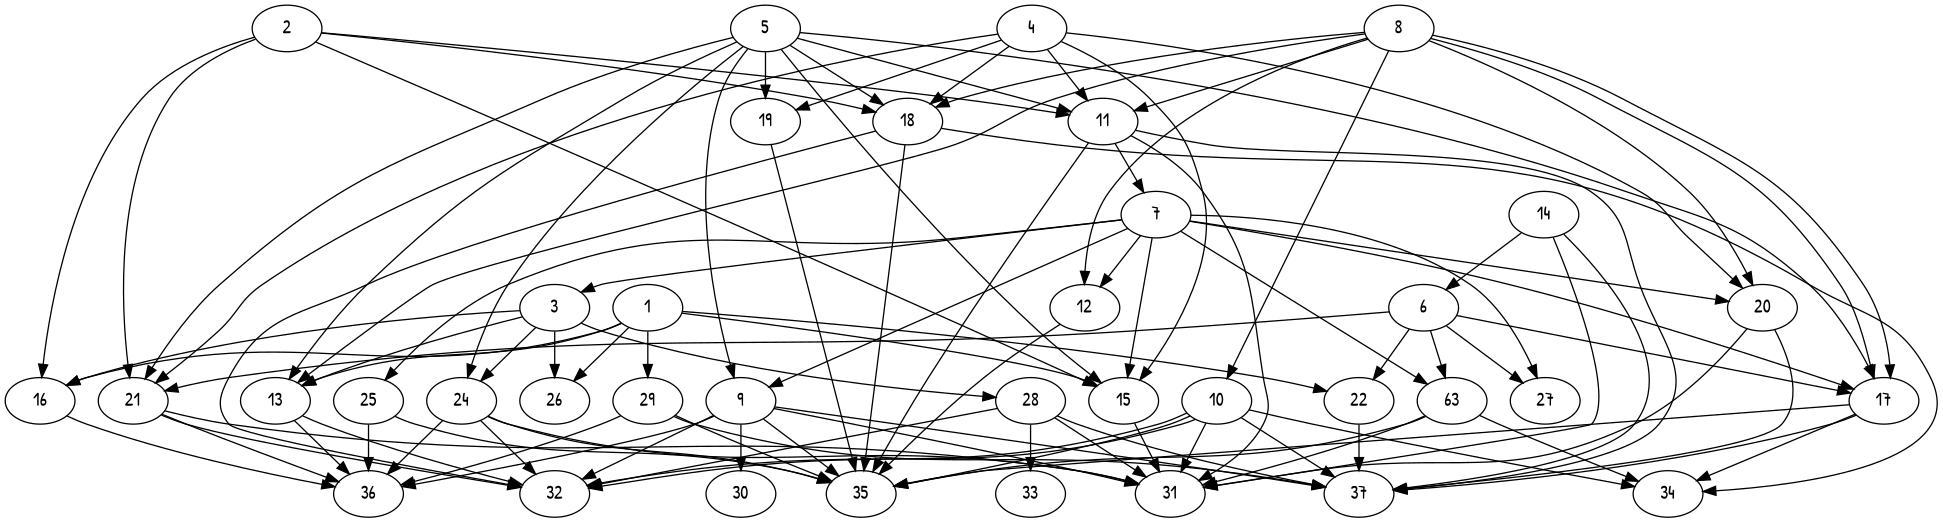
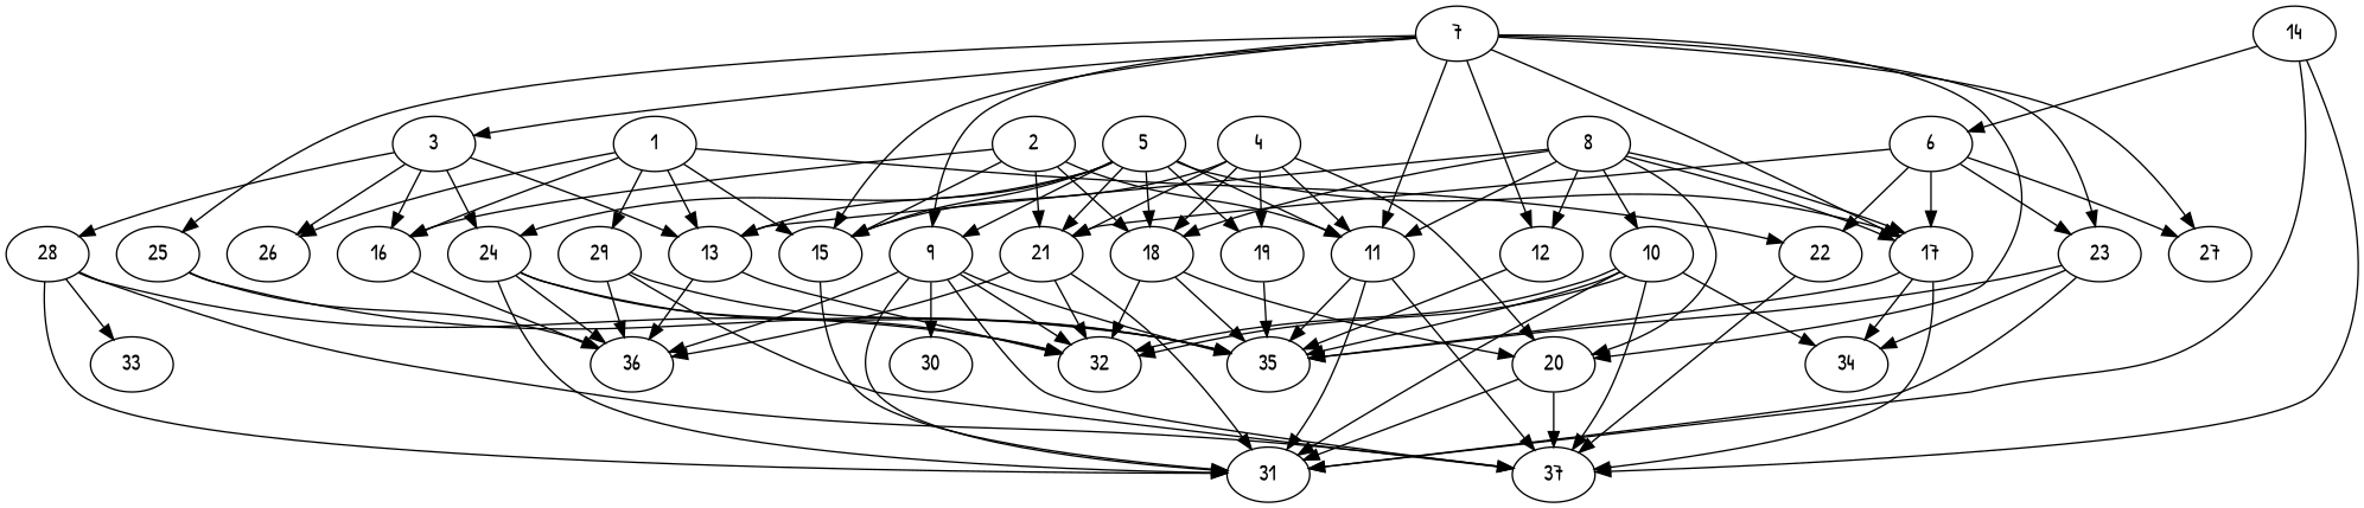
  digraph {
    fontname="Patrick Hand"
    node [alpha=0.08 fontname="Patrick Hand"]
    edge [fontname="Patrick Hand"]
    1 [alpha=0.19 expect_size=49661395821558280]
    13 [alpha=0.15 expect_size=41199043918175848]
    15 [expect_size=209742001799284]
    16 [alpha=0.10 expect_size=958425152273580800]
    22 [alpha=0.12 expect_size=1038148651250955392]
    26 [expect_size=915474950141222322176]
    29 [expect_size=23570491306652012]
    32 [alpha=0.06 expect_size=1466870363713629952]
    36 [alpha=0.19 expect_size=17693361428669288]
    31 [alpha=0.00 expect_size=383345990494651940864]
    37 [alpha=0.17 expect_size=439401940945068883968]
    35 [alpha=0.15 expect_size=2884279059294308352]
    2 [alpha=0.13 expect_size=2006601227776617873408]
    11 [alpha=0.01 expect_size=2346513976000512000]
    18 [alpha=0.07 expect_size=2365054870506644]
    21 [alpha=0.07 expect_size=26371362223614676]
    34 [alpha=0.10 expect_size=5401965814829214]
    3 [alpha=0.17 expect_size=309311765796546936832]
    24 [alpha=0.03 expect_size=343628632268612829184]
    28 [alpha=0.09 expect_size=1053617222158647296000]
    33 [alpha=0.02 expect_size=363591195766800704]
    4 [alpha=0.14 expect_size=485708197629600]
    19 [alpha=0.20 expect_size=14841747147767242]
    20 [alpha=0.04 expect_size=385686282096963]
    5 [alpha=0.17 expect_size=524088814449197056000]
    9 [alpha=0.10 expect_size=498063305917411098624]
    17 [alpha=0.06 expect_size=700827527791842951168]
    30 [expect_size=107537557614611136512]
    6 [alpha=0.07 expect_size=701982420492091392000]
-   23 [alpha=0.20 expect_size=4048579346481283072 label=63]
+   23 [alpha=0.20 expect_size=4048579346481283072]
    27 [alpha=0.05 expect_size=22257412367630467072]
    14 [alpha=0.02 expect_size=26246840627776004]
    7 [alpha=0.14 expect_size=381675733254144000000]
    12 [alpha=0.18 expect_size=329691474108571456]
    25 [alpha=0.18 expect_size=752309092225758336]
    8 [alpha=0.06 expect_size=403623264248198848]
    10 [alpha=0.02 expect_size=649598431411012096]
    1 -> 13
    1 -> 15
    1 -> 16
    1 -> 22
    1 -> 26
    1 -> 29
    13 -> 32
    13 -> 36
    15 -> 31
    16 -> 36
    22 -> 37
    29 -> 36
    29 -> 37
    29 -> 35
    2 -> 15
    2 -> 16
    2 -> 11
    2 -> 18
    2 -> 21
    11 -> 31
    11 -> 37
    11 -> 35
    18 -> 32
    18 -> 35
-   18 -> 34
+   18 -> 20
    21 -> 32
    21 -> 36
    21 -> 31
    3 -> 13
    3 -> 16
    3 -> 26
    3 -> 24
    3 -> 28
    24 -> 32
    24 -> 36
    24 -> 31
    24 -> 35
    28 -> 32
    28 -> 31
    28 -> 37
    28 -> 33
    4 -> 15
    4 -> 11
    4 -> 18
    4 -> 21
    4 -> 19
    4 -> 20
    19 -> 35
    20 -> 31
    20 -> 37
    5 -> 13
    5 -> 15
    5 -> 11
    5 -> 18
    5 -> 21
    5 -> 24
    5 -> 19
    5 -> 9
    5 -> 17
    9 -> 32
    9 -> 36
    9 -> 31
    9 -> 37
    9 -> 35
    9 -> 30
    17 -> 37
    17 -> 35
    17 -> 34
    6 -> 22
    6 -> 21
    6 -> 17
    6 -> 23
    6 -> 27
    23 -> 31
    23 -> 35
    23 -> 34
    14 -> 31
    14 -> 37
    14 -> 6
    7 -> 15
-   11 -> 7
+   7 -> 11
    7 -> 3
    7 -> 20
    7 -> 9
    7 -> 17
    7 -> 23
    7 -> 27
    7 -> 12
    7 -> 25
    12 -> 35
    25 -> 36
    25 -> 35
    8 -> 13
    8 -> 11
    8 -> 18
    8 -> 20
    8 -> 17
    8 -> 17
    8 -> 12
    8 -> 10
    10 -> 32
    10 -> 32
    10 -> 31
    10 -> 37
    10 -> 35
    10 -> 34
  }
